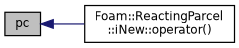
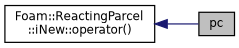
  digraph {
    rankdir=LR
    fontname="DejaVu Sans"
    node [color=black fontname="DejaVu Sans" fontsize=10 shape=record]
    n1 [fillcolor=grey75 fontcolor=black height=0.2 label=pc style=filled width=0.4]
    n2 [height=0.2 label="Foam::ReactingParcel\l::iNew::operator()" width=0.4]
-   n1 -> n2 [color=midnightblue dir=back fontname="DejaVu Sans" fontsize=10 labelfontname=Helvetica labelfontsize=10 style=solid]
+   n2 -> n1 [color=midnightblue dir=back fontname="DejaVu Sans" fontsize=10 labelfontname=Helvetica labelfontsize=10 style=solid]
  }
